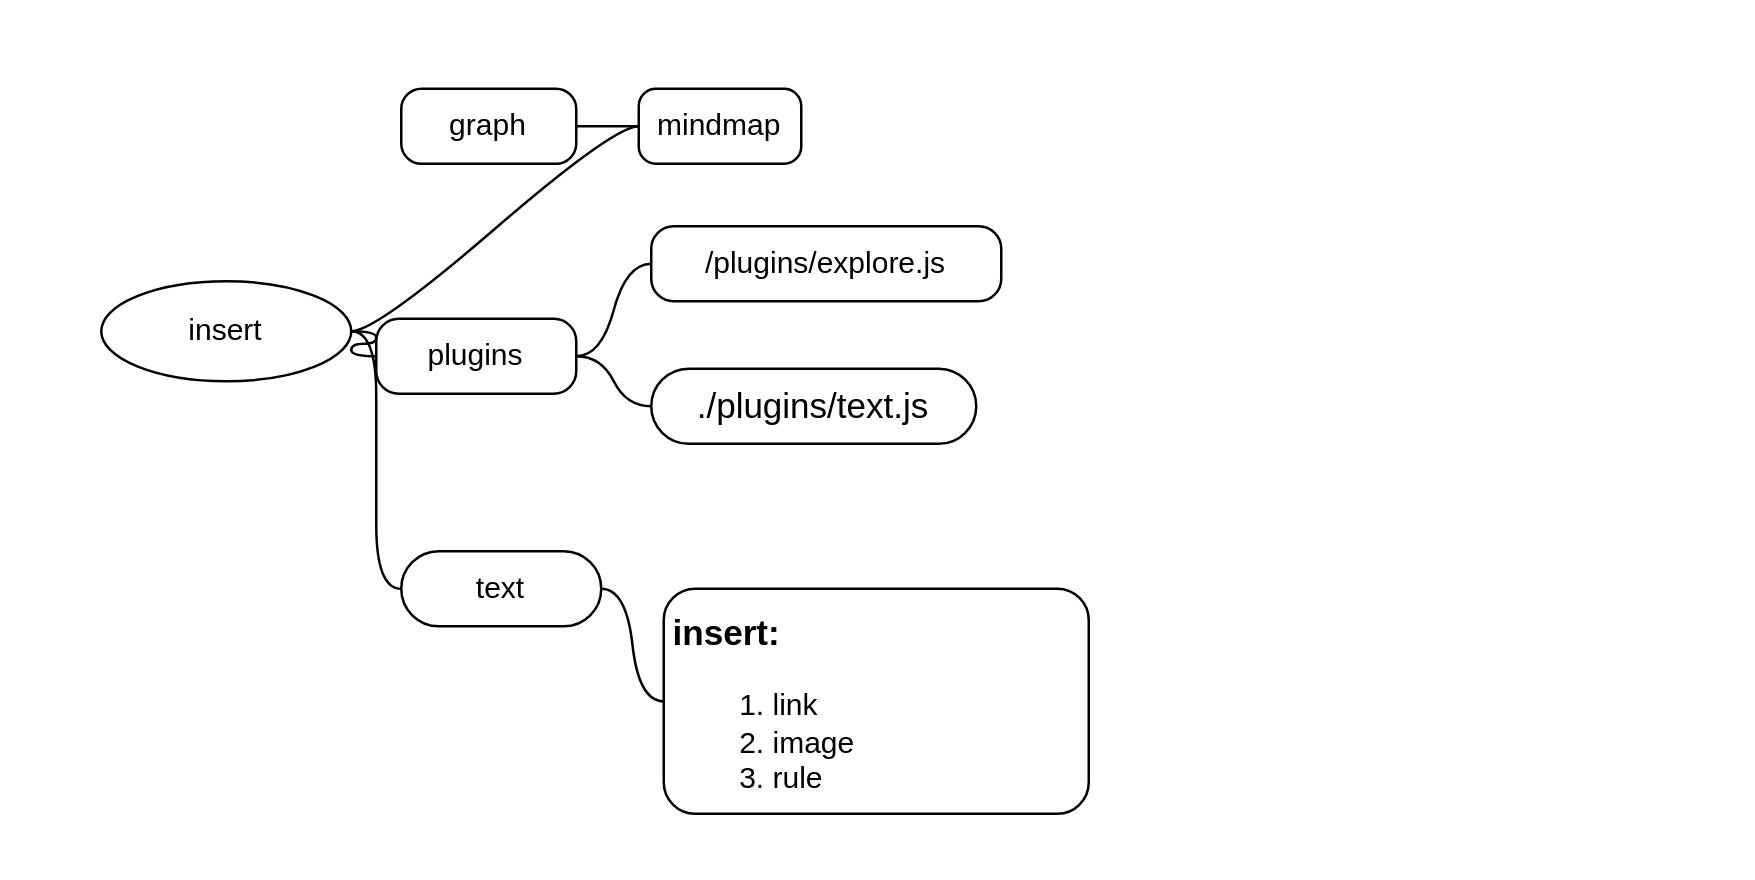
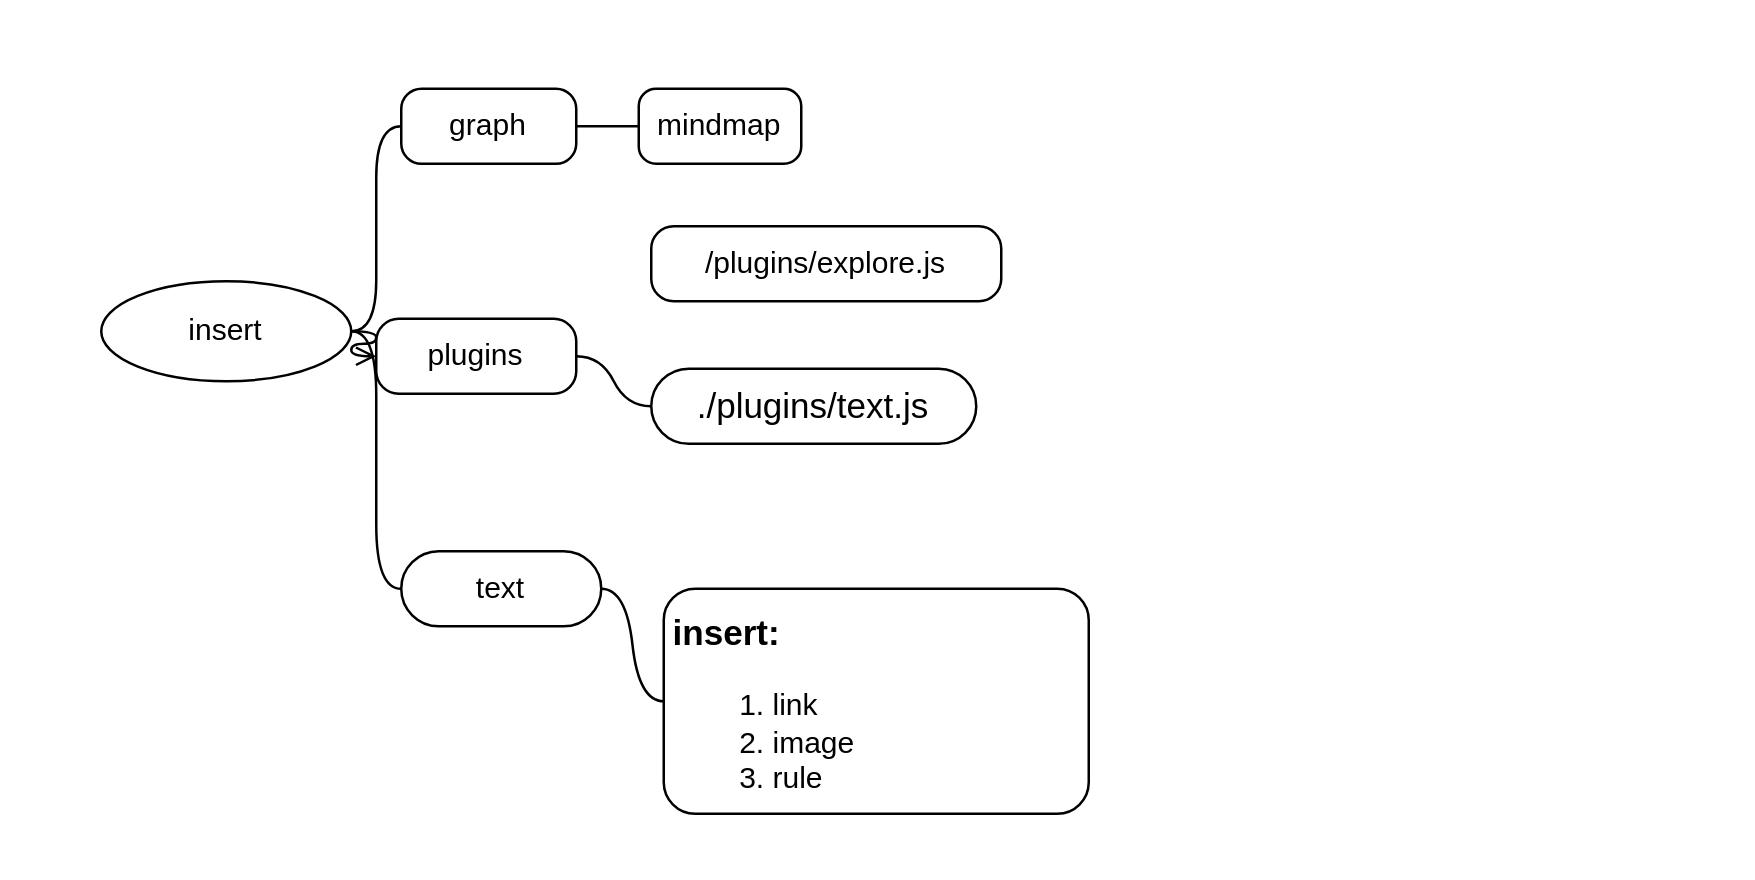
  <mxCell id="0" />
  <mxCell id="1" parent="0" />
  <mxCell id="2" value="" style="swimlane;html=1;startSize=20;horizontal=1;containerType=tree;fillColor=none;strokeColor=none;" parent="1" vertex="1"><mxGeometry x="20" y="20" width="660" height="310" as="geometry" /></mxCell>
- <mxCell id="3" value="" style="edgeStyle=entityRelationEdgeStyle;startArrow=none;endArrow=none;segment=10;curved=1;" parent="2" source="4" target="7" edge="1"><mxGeometry relative="1" as="geometry" /></mxCell>
+ <mxCell id="3" value="" style="edgeStyle=entityRelationEdgeStyle;startArrow=none;endArrow=none;segment=10;curved=1;" parent="2" source="4" target="5" edge="1"><mxGeometry relative="1" as="geometry" /></mxCell>
  <mxCell id="4" value="insert" style="ellipse;whiteSpace=wrap;html=1;align=center;container=1;recursiveResize=0;treeFolding=1;treeMoving=1;" parent="2" vertex="1"><mxGeometry x="20" y="92" width="100" height="40" as="geometry" /></mxCell>
  <mxCell id="5" value="graph" style="whiteSpace=wrap;html=1;rounded=1;arcSize=27;align=center;verticalAlign=middle;container=1;recursiveResize=0;strokeWidth=1;autosize=1;spacing=4;treeFolding=1;treeMoving=1;" parent="2" vertex="1"><mxGeometry x="140" y="15" width="70" height="30" as="geometry" /></mxCell>
  <mxCell id="6" value="" style="edgeStyle=entityRelationEdgeStyle;startArrow=none;endArrow=none;segment=10;curved=1;" parent="2" source="5" target="7" edge="1"><mxGeometry relative="1" as="geometry"><mxPoint x="100" y="160" as="sourcePoint" /></mxGeometry></mxCell>
  <mxCell id="7" value="mindmap" style="whiteSpace=wrap;html=1;rounded=1;arcSize=23;align=center;verticalAlign=middle;container=1;recursiveResize=0;strokeWidth=1;autosize=1;spacing=4;treeFolding=1;treeMoving=1;" parent="2" vertex="1"><mxGeometry x="235" y="15" width="65" height="30" as="geometry" /></mxCell>
- <mxCell id="8" value="" style="edgeStyle=entityRelationEdgeStyle;startArrow=none;endArrow=none;segment=10;curved=1;" parent="2" source="4" target="9" edge="1"><mxGeometry relative="1" as="geometry"><mxPoint x="150" y="163" as="sourcePoint" /></mxGeometry></mxCell>
+ <mxCell id="8" value="" style="edgeStyle=entityRelationEdgeStyle;startArrow=none;endArrow=open;segment=10;curved=1;" parent="2" source="4" target="9" edge="1"><mxGeometry relative="1" as="geometry"><mxPoint x="150" y="163" as="sourcePoint" /></mxGeometry></mxCell>
  <mxCell id="9" value="plugins" style="whiteSpace=wrap;html=1;rounded=1;arcSize=30;align=center;verticalAlign=middle;container=1;recursiveResize=0;strokeWidth=1;autosize=1;spacing=4;treeFolding=1;treeMoving=1;" parent="2" vertex="1"><mxGeometry x="130" y="107" width="80" height="30" as="geometry" /></mxCell>
- <mxCell id="10" value="" style="edgeStyle=entityRelationEdgeStyle;startArrow=none;endArrow=none;segment=10;curved=1;" parent="2" source="9" target="11" edge="1"><mxGeometry relative="1" as="geometry"><mxPoint x="110" y="163" as="sourcePoint" /></mxGeometry></mxCell>
  <mxCell id="11" value="/plugins/explore.js" style="whiteSpace=wrap;html=1;rounded=1;arcSize=30;align=center;verticalAlign=middle;container=1;recursiveResize=0;strokeWidth=1;autosize=1;spacing=4;treeFolding=1;treeMoving=1;" parent="2" vertex="1"><mxGeometry x="240" y="70" width="140" height="30" as="geometry" /></mxCell>
  <mxCell id="12" value="" style="edgeStyle=entityRelationEdgeStyle;startArrow=none;endArrow=none;segment=10;curved=1;" parent="2" source="9" target="13" edge="1"><mxGeometry relative="1" as="geometry"><mxPoint x="240" y="170" as="sourcePoint" /></mxGeometry></mxCell>
  <mxCell id="13" value="&lt;span style=&quot;font-family: helvetica, arial, sans-serif; font-size: 14px; white-space: nowrap;&quot;&gt;./plugins/text.js&lt;/span&gt;" style="whiteSpace=wrap;html=1;rounded=1;arcSize=50;align=center;verticalAlign=middle;container=1;recursiveResize=0;strokeWidth=1;autosize=1;spacing=4;treeFolding=1;treeMoving=1;labelBackgroundColor=none;" parent="2" vertex="1"><mxGeometry x="240" y="127" width="130" height="30" as="geometry" /></mxCell>
  <mxCell id="14" value="" style="edgeStyle=entityRelationEdgeStyle;startArrow=none;endArrow=none;segment=10;curved=1;" parent="2" source="4" target="15" edge="1"><mxGeometry relative="1" as="geometry"><mxPoint x="150" y="170" as="sourcePoint" /></mxGeometry></mxCell>
  <mxCell id="15" value="text" style="whiteSpace=wrap;html=1;rounded=1;arcSize=50;align=center;verticalAlign=middle;container=1;recursiveResize=0;strokeWidth=1;autosize=1;spacing=4;treeFolding=1;treeMoving=1;" parent="2" vertex="1"><mxGeometry x="140" y="200" width="80" height="30" as="geometry" /></mxCell>
  <mxCell id="16" value="" style="edgeStyle=entityRelationEdgeStyle;startArrow=none;endArrow=none;segment=10;curved=1;" parent="2" source="15" target="17" edge="1"><mxGeometry relative="1" as="geometry"><mxPoint x="150" y="212" as="sourcePoint" /></mxGeometry></mxCell>
  <mxCell id="17" value="&lt;h3&gt;insert:&lt;/h3&gt;&lt;ol&gt;&lt;li&gt;link&lt;/li&gt;&lt;li&gt;image&lt;/li&gt;&lt;li&gt;rule&lt;/li&gt;&lt;/ol&gt;" style="whiteSpace=wrap;html=1;rounded=1;arcSize=14;align=left;verticalAlign=middle;container=1;recursiveResize=0;strokeWidth=1;autosize=1;spacing=4;treeFolding=1;treeMoving=1;" parent="2" vertex="1"><mxGeometry x="245" y="215" width="170" height="90" as="geometry" /></mxCell>
